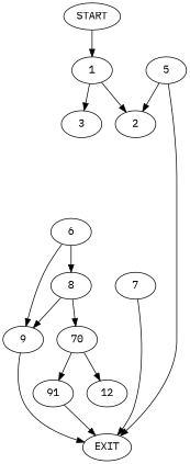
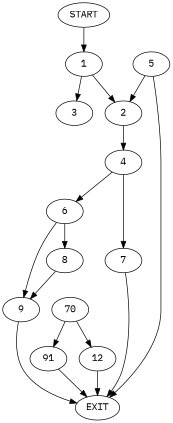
  digraph {
    fontname="IBM Plex Mono"
    node [fontname="IBM Plex Mono"]
    edge [fontname="IBM Plex Mono"]
    n1 [label=START]
    1
    2
    3
    n5 [label=EXIT]
+   4
    6
    7
    5
    8
    9
    n12 [label=70]
    n13 [label=91]
    12
    n1 -> 1
    1 -> 2
    1 -> 3
+   2 -> 4
+   4 -> 6
+   4 -> 7
    6 -> 8
    6 -> 9
    7 -> n5
    5 -> 2
    5 -> n5
    8 -> 9
-   8 -> n12
    9 -> n5
    n12 -> n13
    n12 -> 12
    n13 -> n5
+   12 -> n5
  }
